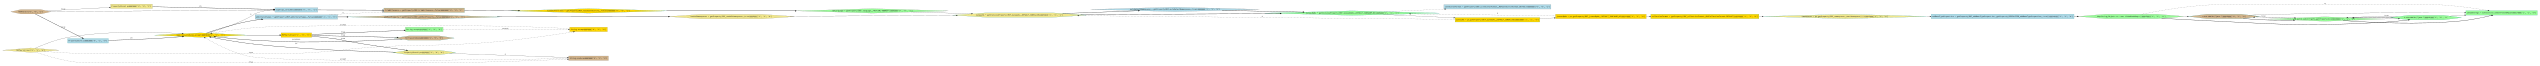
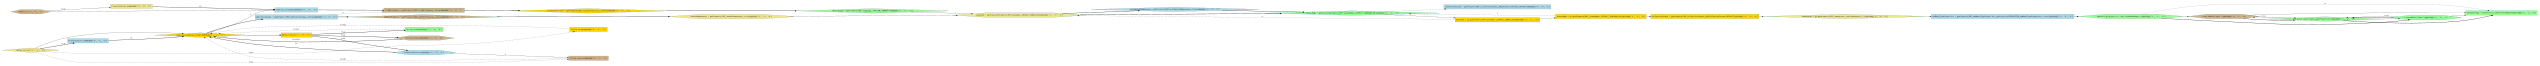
  digraph {
    fontname="Source Code Pro"
    rankdir=LR
    node [color=teal fillcolor=gold fontname="Source Code Pro" shape=box style=filled]
    edge [fontname="Source Code Pro" style=bold]
    n1 [label="looseCollections = getProperty(RDF_looseCollections,,false)@@@5@@@['0', '0', '1']" shape=diamond]
    n2 [color=gray40 fillcolor=palegreen label="rdfLanguage = getProperty(RDF_language,,\"RDF/XML-ABBREV\")@@@6@@@['0', '0', '1']" shape=diamond]
    n3 [fillcolor=khaki label="juneauNs = getInstanceProperty(RDF_juneauNs,,DEFAULT_JUNEAU_NS)@@@7@@@['1', '1', '1']" shape=hexagon]
    n4 [color=gray40 label="juneauBpNs = ps.getProperty(RDF_juneauBpNs,,DEFAULT_JUNEAUBP_NS)@@@11@@@['1', '1', '0']"]
    n5 [label="collectionFormat = getProperty(RDF_collectionFormat,,RdfCollectionFormat.DEFAULT)@@@12@@@['1', '1', '0']"]
    n6 [fillcolor=palegreen label="juneauBpNs = getInstanceProperty(RDF_juneauBpNs,,DEFAULT_JUNEAUBP_NS)@@@8@@@['1', '1', '1']" shape=diamond]
    n7 [fillcolor=khaki label="namespaces = ps.getProperty(RDF_namespaces,,new Namespace(((()@@@13@@@['1', '1', '0']" shape=diamond]
    n8 [color=gray40 fillcolor=lightblue label="collectionFormat = getProperty(RDF_collectionFormat,,RdfCollectionFormat.DEFAULT)@@@9@@@['0', '0', '1']"]
    n9 [label="juneauNs = ps.getProperty(RDF_juneauNs,,DEFAULT_JUNEAU_NS)@@@10@@@['1', '1', '0']"]
    n10 [color=gray40 fillcolor=palegreen label="Map<String,Object> m = new LinkedHashMap<>()@@@15@@@['1', '1', '0']" shape=hexagon]
    n11 [fillcolor=palegreen label="jenaSettings = Collections.unmodifiableMap(m)@@@17@@@['1', '1', '0']"]
    n12 [fillcolor=tan label="k.startsWith(\"jena.\")@@@16@@@['0', '1', '0']" shape=hexagon]
    n13 [fillcolor=palegreen label="k.startsWith(\"jena.\")@@@16@@@['1', '0', '0']" shape=hexagon]
    n14 [color=gray40 fillcolor=palegreen label="m.put(k.substring(5),getProperty(k))@@@16@@@['1', '1', '0']" shape=diamond]
    n15 [color=gray40 fillcolor=tan label="String produces@@@2@@@['0', '1', '0']"]
    n16 [label="super(ps,produces,accept)@@@3@@@['1', '1', '0']" shape=diamond]
    n17 [color=gray40 label="RdfSerializer['1', '0', '0']"]
    n18 [color=gray40 fillcolor=lightblue label="super(ps,consumes)@@@3@@@['0', '0', '1']"]
    n19 [color=gray40 fillcolor=lightblue label="addLiteralTypes = getProperty(RDF_addLiteralTypes,,false)@@@4@@@['1', '1', '0']"]
    n20 [color=gray40 fillcolor=lightblue label="autoDetectNamespaces = getProperty(RDF_autoDetectNamespaces,,true)@@@8@@@['1', '1', '0']" shape=diamond]
    n21 [fillcolor=tan label="trimWhitespace = getProperty(RDF_trimWhitespace,,false)@@@4@@@['0', '0', '1']"]
    n22 [fillcolor=lightblue label="addBeanTypeProperties = getProperty(RDF_addBeanTypeProperties,,getProperty(SERIALIZER_addBeanTypeProperties,,true))@@@14@@@['1', '1', '0']"]
    n23 [color=gray40 fillcolor=palegreen label="String accept@@@2@@@['1', '0', '0']"]
    n24 [fillcolor=tan label="String produces@@@2@@@['1', '0', '0']" shape=hexagon]
-   n25 [fillcolor=khaki label="PropertyStore2 ps@@@2@@@['1', '0', '0']" shape=hexagon]
+   n25 [fillcolor=lightblue label="PropertyStore2 ps@@@2@@@['1', '0', '0']" shape=hexagon]
    n26 [fillcolor=tan label="addRootProperty = getProperty(RDF_addRootProperty,,false)@@@5@@@['1', '1', '0']" shape=diamond]
    n27 [color=gray40 fillcolor=tan label="RdfParser['0', '0', '1']" shape=hexagon]
    n28 [color=gray40 fillcolor=khaki label="PropertyStore2 ps@@@2@@@['0', '0', '1']"]
    n29 [color=gray40 fillcolor=khaki label="useXmlNamespaces = getProperty(RDF_useXmlNamespaces,,true)@@@6@@@['1', '1', '0']" shape=hexagon]
    n30 [color=gray40 label="String accept@@@2@@@['0', '1', '0']"]
    n31 [color=gray40 fillcolor=khaki label="RdfSerializer['0', '1', '0']" shape=diamond]
    n32 [fillcolor=lightblue label="PropertyStore ps@@@2@@@['0', '1', '0']"]
    n1 -> n2
    n2 -> n3 [style=solid]
    n3 -> n6
    n3 -> n20
    n4 -> n5 [style=solid]
    n4 -> n6 [label=0 style=dashed]
    n5 -> n7 [style=solid]
    n6 -> n8 [style=dashed]
    n6 -> n9 [style=solid]
    n7 -> n22 [style=solid]
    n9 -> n3 [label=0 style=dashed]
    n9 -> n4 [style=solid]
    n10 -> n11 [label=m style=dashed]
    n10 -> n12 [style=solid]
    n10 -> n13
    n12 -> n11 [style=solid]
    n12 -> n14
    n12 -> n14 [label=true style=solid]
    n13 -> n11 [style=solid]
    n13 -> n14 [label=true style=solid]
    n13 -> n14
    n14 -> n11
    n14 -> n12 [style=dashed]
    n14 -> n13 [style=solid]
    n15 -> n16 [label=accept style=dashed]
    n16 -> n17
    n16 -> n18 [label=0 style=solid]
    n16 -> n19
    n17 -> n23 [label=true]
    n17 -> n24 [label=true]
    n17 -> n25 [label=true]
    n18 -> n21
    n19 -> n21 [label=0 style=dashed]
    n19 -> n26
    n20 -> n6
    n21 -> n1
    n22 -> n10
-   n23 -> n30 [label=accept style=dashed]
+   n23 -> n16 [label=accept style=dashed]
    n24 -> n16 [label=produces]
    n25 -> n15 [label=0 style=solid]
    n25 -> n16 [label=ps]
    n26 -> n29
    n27 -> n18 [style=solid]
    n27 -> n28 [label=true style=solid]
    n28 -> n18 [label=ps]
    n29 -> n3 [style=solid]
    n30 -> n16 [label=accept style=dashed]
    n31 -> n15 [label=true style=dashed]
    n31 -> n16 [style=solid]
    n31 -> n30 [label=true style=dashed]
-   n27 -> n32 [label=true]
+   n31 -> n32 [label=true]
    n32 -> n16 [label=ps]
  }
